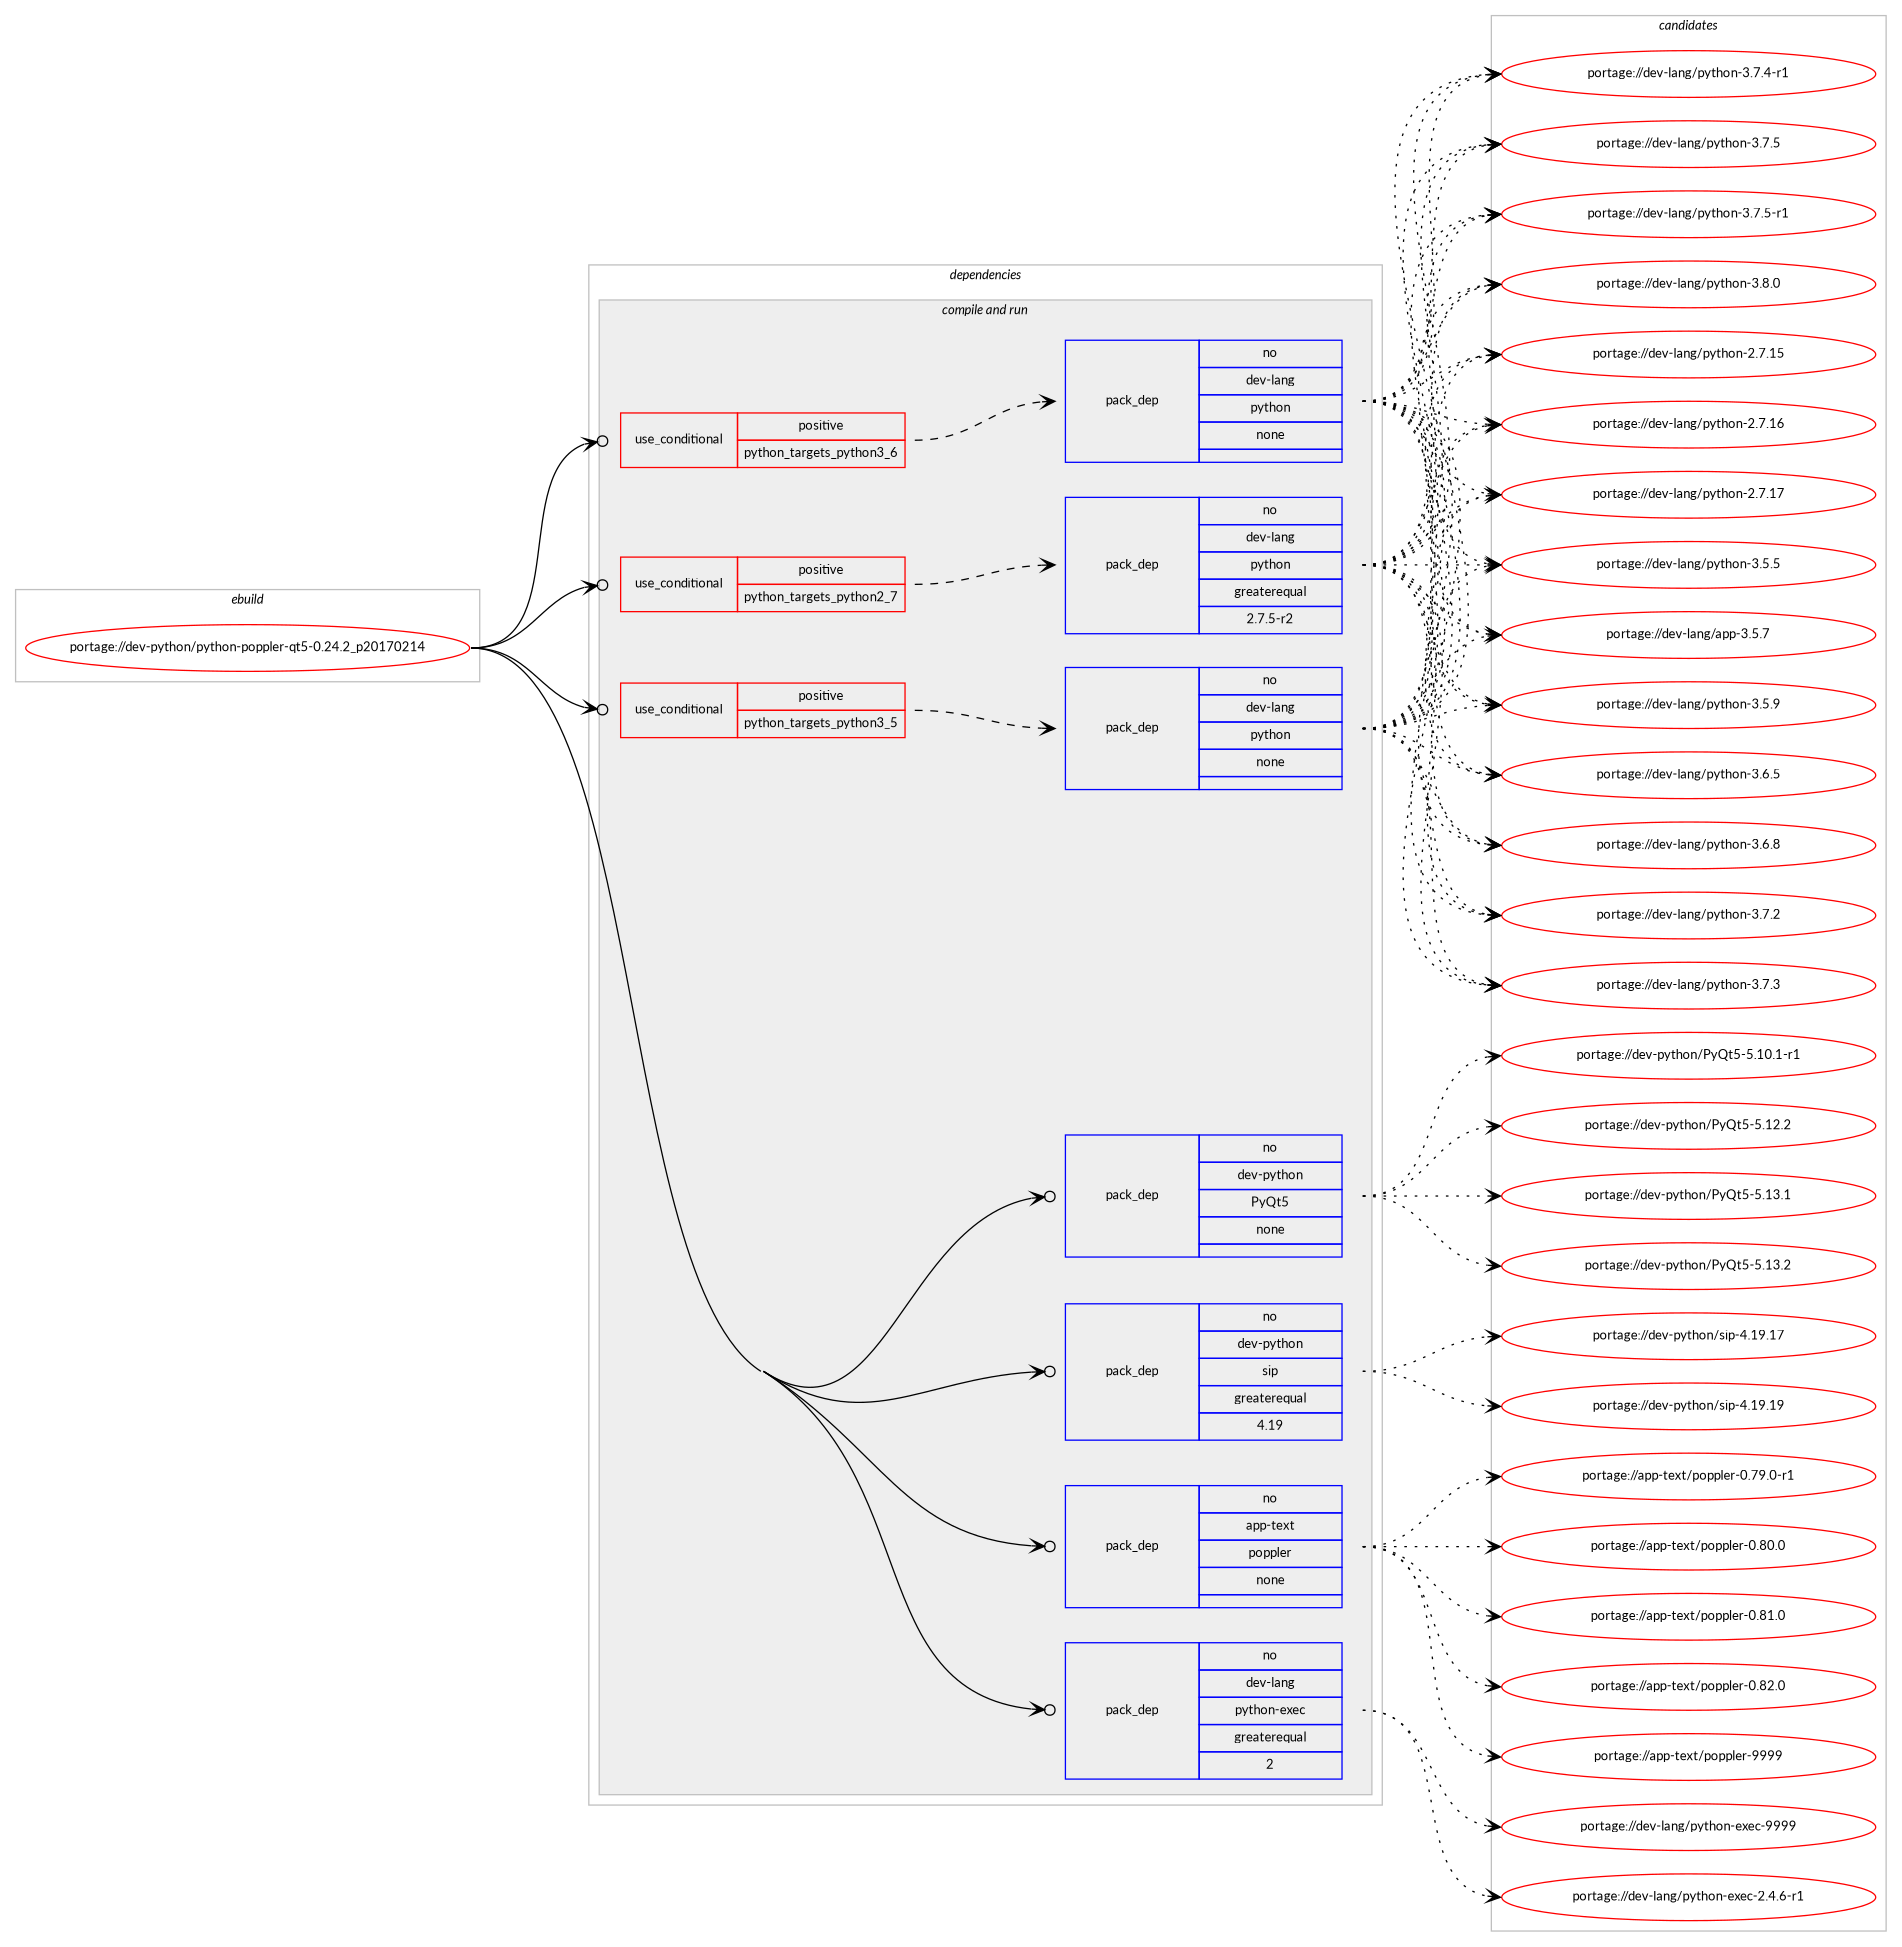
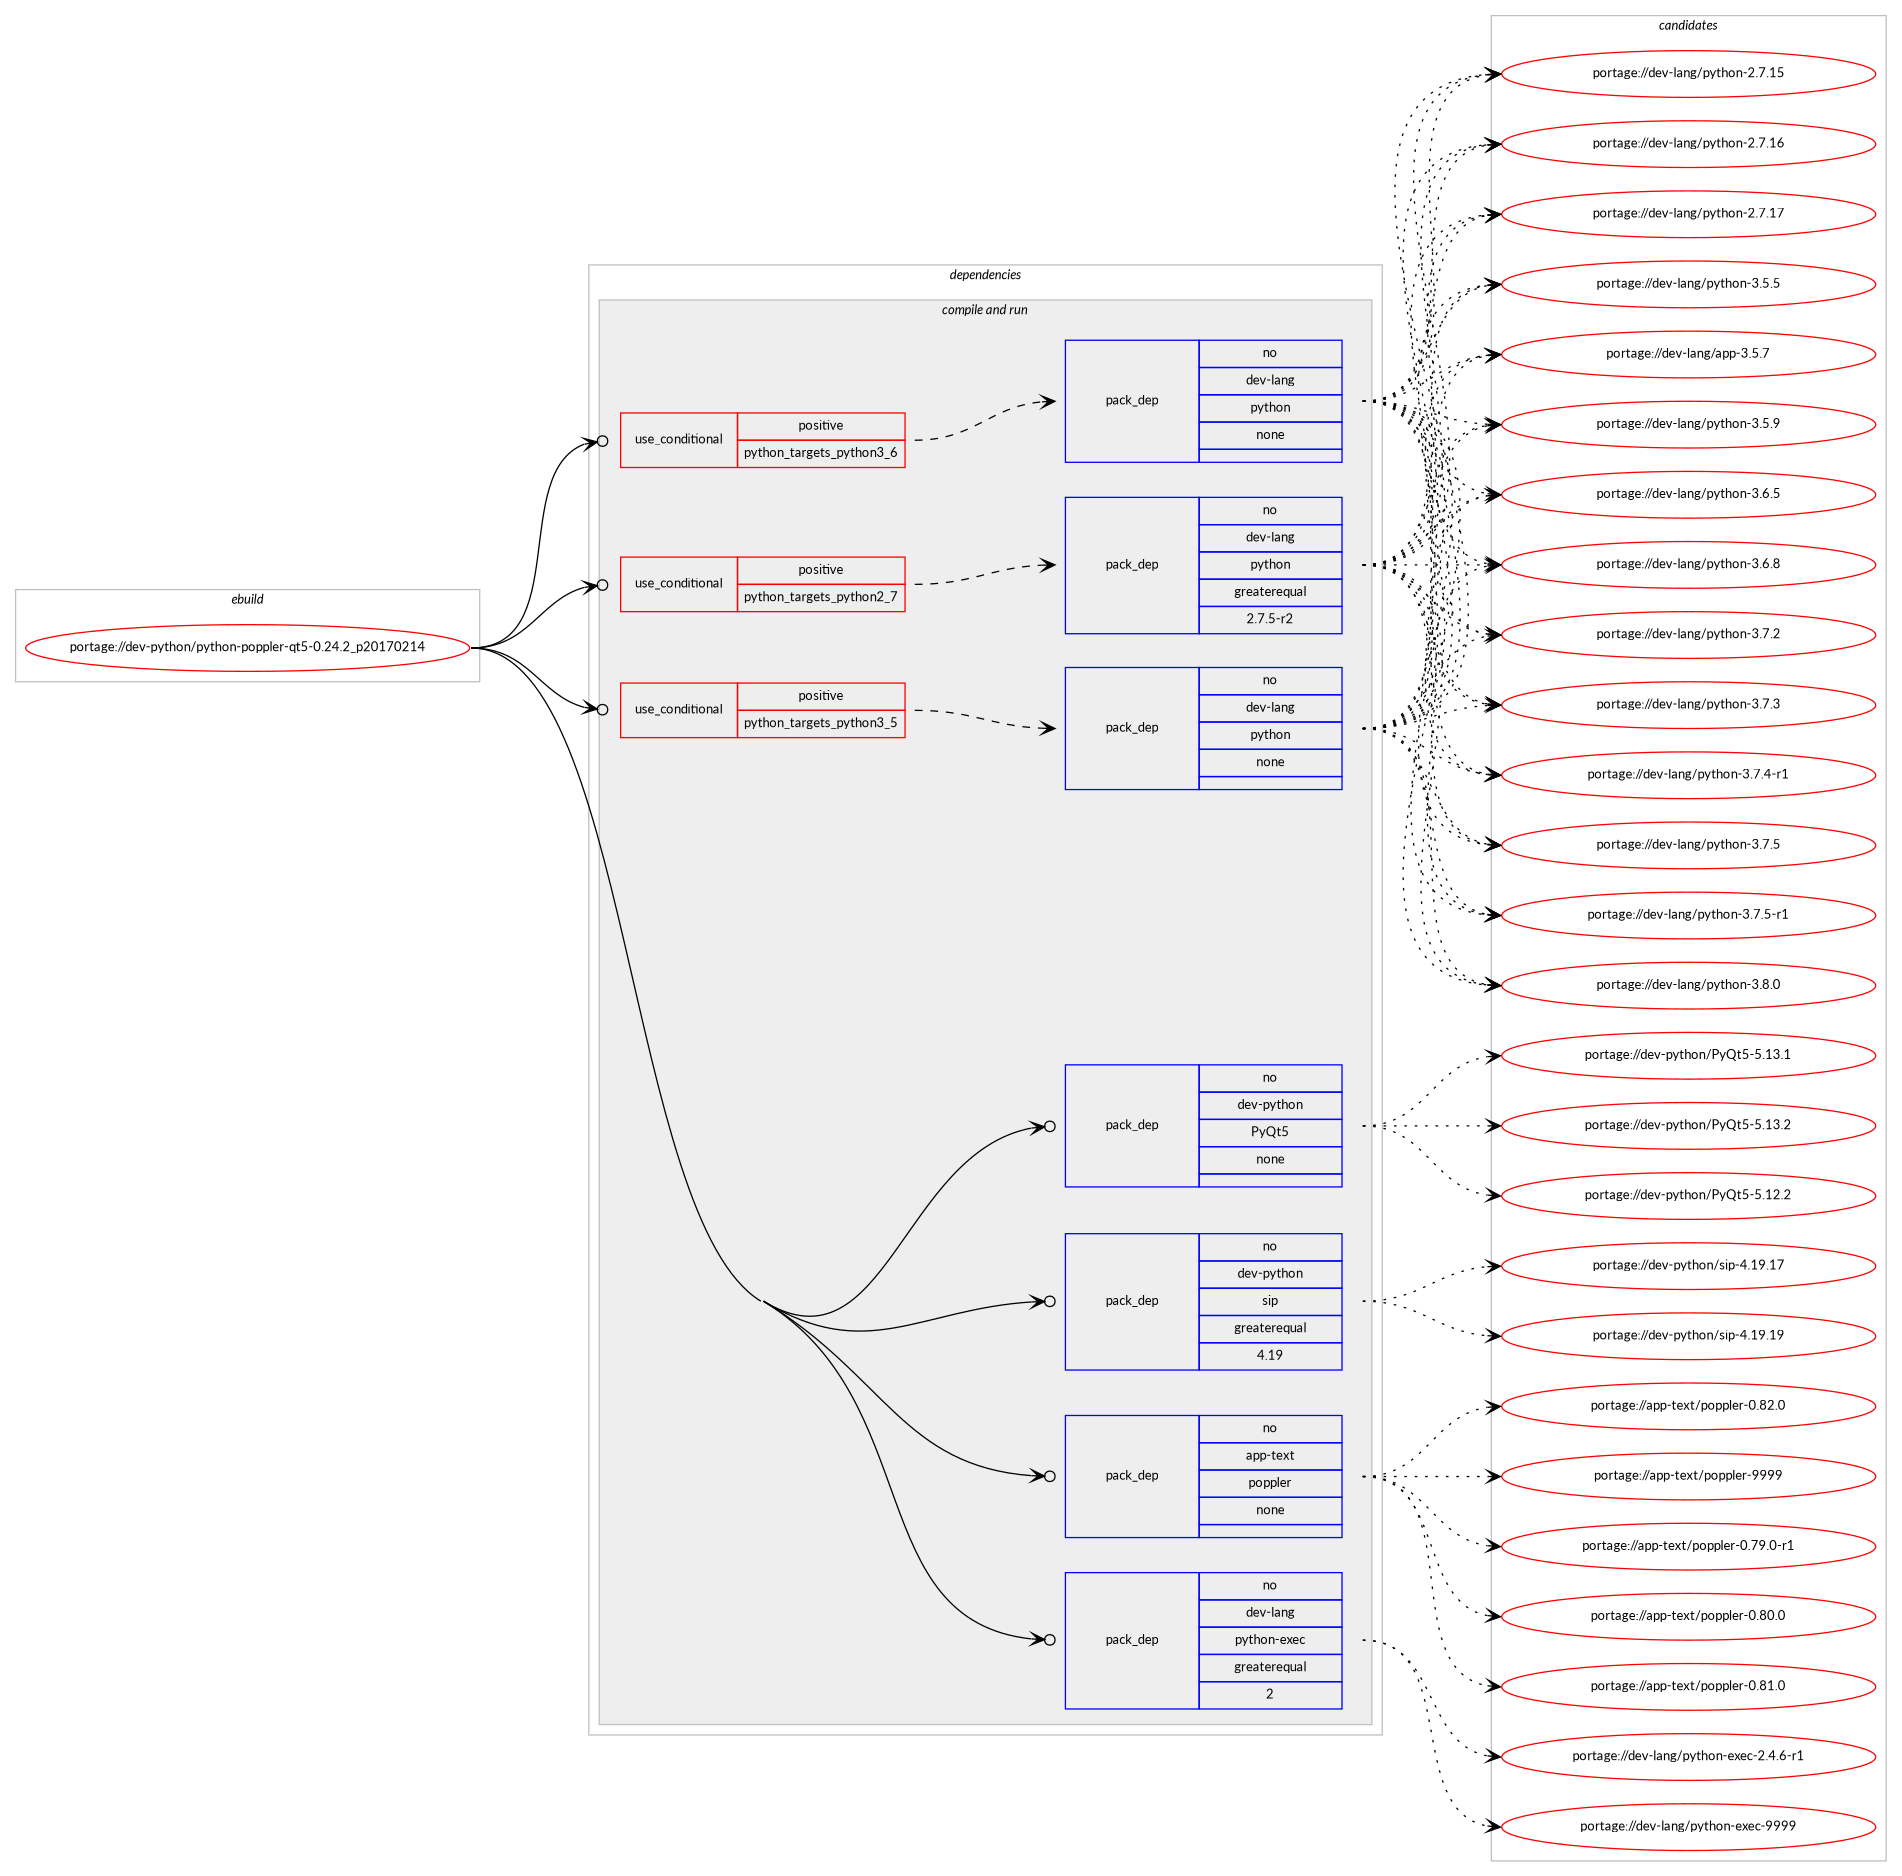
  digraph {
    compound=true
    concentrate=true
    fontname=Lato
    fontsize=10
    newrank=true
    rankdir=LR
    ranksep=1.5
    node [color=red fontname=Lato fontsize=10]
    edge [arrowhead=vee fontname=Lato headport=w style=dotted tailport=e weight=100]
    n1 [label="portage://dev-python/python-poppler-qt5-0.24.2_p20170214" width=4]
    n2 [color=blue label=<<TABLE BORDER="0" CELLBORDER="1" CELLSPACING="0" CELLPADDING="4" WIDTH="220"><TR><TD ROWSPAN="6" CELLPADDING="30">pack_dep</TD></TR><TR><TD WIDTH="110">no</TD></TR><TR><TD>dev-lang</TD></TR><TR><TD>python</TD></TR><TR><TD>greaterequal</TD></TR><TR><TD>2.7.5-r2</TD></TR></TABLE>> shape=none]
    n3 [label=<<TABLE BORDER="0" CELLBORDER="1" CELLSPACING="0" CELLPADDING="4"><TR><TD ROWSPAN="3" CELLPADDING="10">use_conditional</TD></TR><TR><TD>positive</TD></TR><TR><TD>python_targets_python2_7</TD></TR></TABLE>> shape=none]
    n4 [color=blue label=<<TABLE BORDER="0" CELLBORDER="1" CELLSPACING="0" CELLPADDING="4" WIDTH="220"><TR><TD ROWSPAN="6" CELLPADDING="30">pack_dep</TD></TR><TR><TD WIDTH="110">no</TD></TR><TR><TD>dev-lang</TD></TR><TR><TD>python</TD></TR><TR><TD>none</TD></TR><TR><TD></TD></TR></TABLE>> shape=none]
    n5 [label=<<TABLE BORDER="0" CELLBORDER="1" CELLSPACING="0" CELLPADDING="4"><TR><TD ROWSPAN="3" CELLPADDING="10">use_conditional</TD></TR><TR><TD>positive</TD></TR><TR><TD>python_targets_python3_5</TD></TR></TABLE>> shape=none]
    n6 [color=blue label=<<TABLE BORDER="0" CELLBORDER="1" CELLSPACING="0" CELLPADDING="4" WIDTH="220"><TR><TD ROWSPAN="6" CELLPADDING="30">pack_dep</TD></TR><TR><TD WIDTH="110">no</TD></TR><TR><TD>dev-lang</TD></TR><TR><TD>python</TD></TR><TR><TD>none</TD></TR><TR><TD></TD></TR></TABLE>> shape=none]
    n7 [label=<<TABLE BORDER="0" CELLBORDER="1" CELLSPACING="0" CELLPADDING="4"><TR><TD ROWSPAN="3" CELLPADDING="10">use_conditional</TD></TR><TR><TD>positive</TD></TR><TR><TD>python_targets_python3_6</TD></TR></TABLE>> shape=none]
    n8 [color=blue label=<<TABLE BORDER="0" CELLBORDER="1" CELLSPACING="0" CELLPADDING="4" WIDTH="220"><TR><TD ROWSPAN="6" CELLPADDING="30">pack_dep</TD></TR><TR><TD WIDTH="110">no</TD></TR><TR><TD>app-text</TD></TR><TR><TD>poppler</TD></TR><TR><TD>none</TD></TR><TR><TD></TD></TR></TABLE>> shape=none]
    n9 [color=blue label=<<TABLE BORDER="0" CELLBORDER="1" CELLSPACING="0" CELLPADDING="4" WIDTH="220"><TR><TD ROWSPAN="6" CELLPADDING="30">pack_dep</TD></TR><TR><TD WIDTH="110">no</TD></TR><TR><TD>dev-lang</TD></TR><TR><TD>python-exec</TD></TR><TR><TD>greaterequal</TD></TR><TR><TD>2</TD></TR></TABLE>> shape=none]
    n10 [color=blue label=<<TABLE BORDER="0" CELLBORDER="1" CELLSPACING="0" CELLPADDING="4" WIDTH="220"><TR><TD ROWSPAN="6" CELLPADDING="30">pack_dep</TD></TR><TR><TD WIDTH="110">no</TD></TR><TR><TD>dev-python</TD></TR><TR><TD>PyQt5</TD></TR><TR><TD>none</TD></TR><TR><TD></TD></TR></TABLE>> shape=none]
    n11 [color=blue label=<<TABLE BORDER="0" CELLBORDER="1" CELLSPACING="0" CELLPADDING="4" WIDTH="220"><TR><TD ROWSPAN="6" CELLPADDING="30">pack_dep</TD></TR><TR><TD WIDTH="110">no</TD></TR><TR><TD>dev-python</TD></TR><TR><TD>sip</TD></TR><TR><TD>greaterequal</TD></TR><TR><TD>4.19</TD></TR></TABLE>> shape=none]
    n12 [label="portage://dev-lang/python-2.7.15" width=4]
    n13 [label="portage://dev-lang/python-2.7.16" width=4]
    n14 [label="portage://dev-lang/python-2.7.17" width=4]
    n15 [label="portage://dev-lang/python-3.5.5" width=4]
    n16 [label="portage://dev-lang/app-3.5.7" width=4]
    n17 [label="portage://dev-lang/python-3.5.9" width=4]
    n18 [label="portage://dev-lang/python-3.6.5" width=4]
    n19 [label="portage://dev-lang/python-3.6.8" width=4]
    n20 [label="portage://dev-lang/python-3.7.2" width=4]
    n21 [label="portage://dev-lang/python-3.7.3" width=4]
    n22 [label="portage://dev-lang/python-3.7.4-r1" width=4]
    n23 [label="portage://dev-lang/python-3.7.5" width=4]
    n24 [label="portage://dev-lang/python-3.7.5-r1" width=4]
    n25 [label="portage://dev-lang/python-3.8.0" width=4]
    n26 [label="portage://app-text/poppler-0.79.0-r1" width=4]
    n27 [label="portage://app-text/poppler-0.80.0" width=4]
    n28 [label="portage://app-text/poppler-0.81.0" width=4]
    n29 [label="portage://app-text/poppler-0.82.0" width=4]
    n30 [label="portage://app-text/poppler-9999" width=4]
    n31 [label="portage://dev-lang/python-exec-2.4.6-r1" width=4]
    n32 [label="portage://dev-lang/python-exec-9999" width=4]
-   n33 [label="portage://dev-python/PyQt5-5.10.1-r1" width=4]
    n34 [label="portage://dev-python/PyQt5-5.12.2" width=4]
    n35 [label="portage://dev-python/PyQt5-5.13.1" width=4]
    n36 [label="portage://dev-python/PyQt5-5.13.2" width=4]
    n37 [label="portage://dev-python/sip-4.19.17" width=4]
    n38 [label="portage://dev-python/sip-4.19.19" width=4]
    subgraph cluster_1 {
      color=gray
      label=<<i>ebuild</i>>
      rank=same
      n1
    }
    subgraph cluster_2 {
      color=gray
      label=<<i>dependencies</i>>
      subgraph cluster_3 {
        color=gray
        fillcolor="#eeeeee"
        label=<<i>compile</i>>
        style=filled
      }
      subgraph cluster_4 {
        color=gray
        fillcolor="#eeeeee"
        label=<<i>compile and run</i>>
        style=filled
        subgraph sub_5 {
          color=gray
          fillcolor="#eeeeee"
          label=<<i>compile and run</i>>
          style=filled
          n3
          subgraph sub_6 {
            color=gray
            fillcolor="#eeeeee"
            label=<<i>compile and run</i>>
            style=filled
            n2
          }
        }
        subgraph sub_7 {
          color=gray
          fillcolor="#eeeeee"
          label=<<i>compile and run</i>>
          style=filled
          n5
          subgraph sub_8 {
            color=gray
            fillcolor="#eeeeee"
            label=<<i>compile and run</i>>
            style=filled
            n4
          }
        }
        subgraph sub_9 {
          color=gray
          fillcolor="#eeeeee"
          label=<<i>compile and run</i>>
          style=filled
          n7
          subgraph sub_10 {
            color=gray
            fillcolor="#eeeeee"
            label=<<i>compile and run</i>>
            style=filled
            n6
          }
        }
        subgraph sub_11 {
          color=gray
          fillcolor="#eeeeee"
          label=<<i>compile and run</i>>
          style=filled
          n8
        }
        subgraph sub_12 {
          color=gray
          fillcolor="#eeeeee"
          label=<<i>compile and run</i>>
          style=filled
          n9
        }
        subgraph sub_13 {
          color=gray
          fillcolor="#eeeeee"
          label=<<i>compile and run</i>>
          style=filled
          n10
        }
        subgraph sub_14 {
          color=gray
          fillcolor="#eeeeee"
          label=<<i>compile and run</i>>
          style=filled
          n11
        }
      }
      subgraph cluster_15 {
        color=gray
        fillcolor="#eeeeee"
        label=<<i>run</i>>
        style=filled
      }
    }
    subgraph cluster_16 {
      color=gray
      label=<<i>candidates</i>>
      rank=same
      subgraph sub_17 {
        color=black
        label=<<i>candidates</i>>
        nodesep=1
        rank=same
        n12
        n13
        n14
        n15
        n16
        n17
        n18
        n19
        n20
        n21
        n22
        n23
        n24
        n25
      }
      subgraph sub_18 {
        color=black
        label=<<i>candidates</i>>
        nodesep=1
        rank=same
        n12
        n13
        n14
        n15
        n16
        n17
        n18
        n19
        n20
        n21
        n22
        n23
        n24
        n25
      }
      subgraph sub_19 {
        color=black
        label=<<i>candidates</i>>
        nodesep=1
        rank=same
        n12
        n13
        n14
        n15
        n16
        n17
        n18
        n19
        n20
        n21
        n22
        n23
        n24
        n25
      }
      subgraph sub_20 {
        color=black
        label=<<i>candidates</i>>
        nodesep=1
        rank=same
        n26
        n27
        n28
        n29
        n30
      }
      subgraph sub_21 {
        color=black
        label=<<i>candidates</i>>
        nodesep=1
        rank=same
        n31
        n32
      }
      subgraph sub_22 {
        color=black
        label=<<i>candidates</i>>
        nodesep=1
        rank=same
-       n33
        n34
        n35
        n36
      }
      subgraph sub_23 {
        color=black
        label=<<i>candidates</i>>
        nodesep=1
        rank=same
        n37
        n38
      }
    }
    n1 -> n3 [arrowhead=odotvee style=solid weight=20]
    n1 -> n5 [arrowhead=odotvee style=solid weight=20]
    n1 -> n7 [arrowhead=odotvee style=solid weight=20]
    n1 -> n8 [arrowhead=odotvee style=solid weight=20]
    n1 -> n9 [arrowhead=odotvee style=solid weight=20]
    n1 -> n10 [arrowhead=odotvee style=solid weight=20]
    n1 -> n11 [arrowhead=odotvee style=solid weight=20]
    n2 -> n12
    n2 -> n13
    n2 -> n14
    n2 -> n15
    n2 -> n16
    n2 -> n17
    n2 -> n18
    n2 -> n19
    n2 -> n20
    n2 -> n21
    n2 -> n22
    n2 -> n23
    n2 -> n24
    n2 -> n25
    n3 -> n2 [style=dashed weight=20]
    n4 -> n12
    n4 -> n13
    n4 -> n14
    n4 -> n15
    n4 -> n16
    n4 -> n17
    n4 -> n18
    n4 -> n19
    n4 -> n20
    n4 -> n21
    n4 -> n22
    n4 -> n23
    n4 -> n24
    n4 -> n25
    n5 -> n4 [style=dashed weight=20]
    n6 -> n12
    n6 -> n13
    n6 -> n14
    n6 -> n15
    n6 -> n16
    n6 -> n17
    n6 -> n18
    n6 -> n19
    n6 -> n20
    n6 -> n21
    n6 -> n22
    n6 -> n23
    n6 -> n24
    n6 -> n25
    n7 -> n6 [style=dashed weight=20]
    n8 -> n26
    n8 -> n27
    n8 -> n28
    n8 -> n29
    n8 -> n30
    n9 -> n31
    n9 -> n32
-   n10 -> n33
    n10 -> n34
    n10 -> n35
    n10 -> n36
    n11 -> n37
    n11 -> n38
  }
